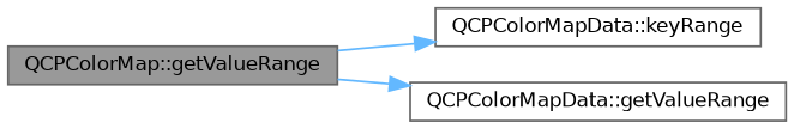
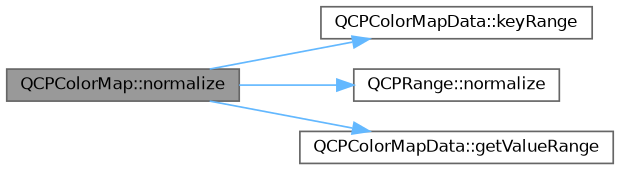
  digraph {
    rankdir=LR
    node [color=grey40 fillcolor=white fontname=Helvetica fontsize=10 shape=box style=filled]
    edge [color=steelblue1 fontname=Helvetica fontsize=10 labelfontname=Helvetica labelfontsize=10 style=solid]
-   n1 [color=gray40 fillcolor=grey60 fontcolor=black height=0.2 label="QCPColorMap::getValueRange" width=0.4]
+   n1 [color=gray40 fillcolor=grey60 fontcolor=black height=0.2 label="QCPColorMap::normalize" width=0.4]
    n2 [height=0.2 label="QCPColorMapData::keyRange" width=0.4]
+   n3 [height=0.2 label="QCPRange::normalize" width=0.4]
    n4 [height=0.2 label="QCPColorMapData::getValueRange" width=0.4]
    n1 -> n2
+   n1 -> n3
    n1 -> n4
  }
